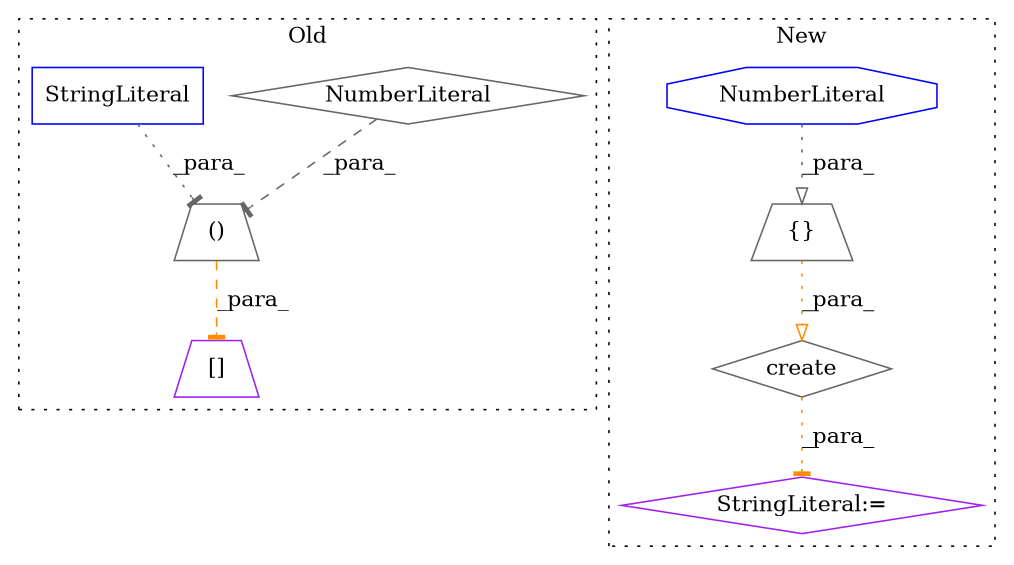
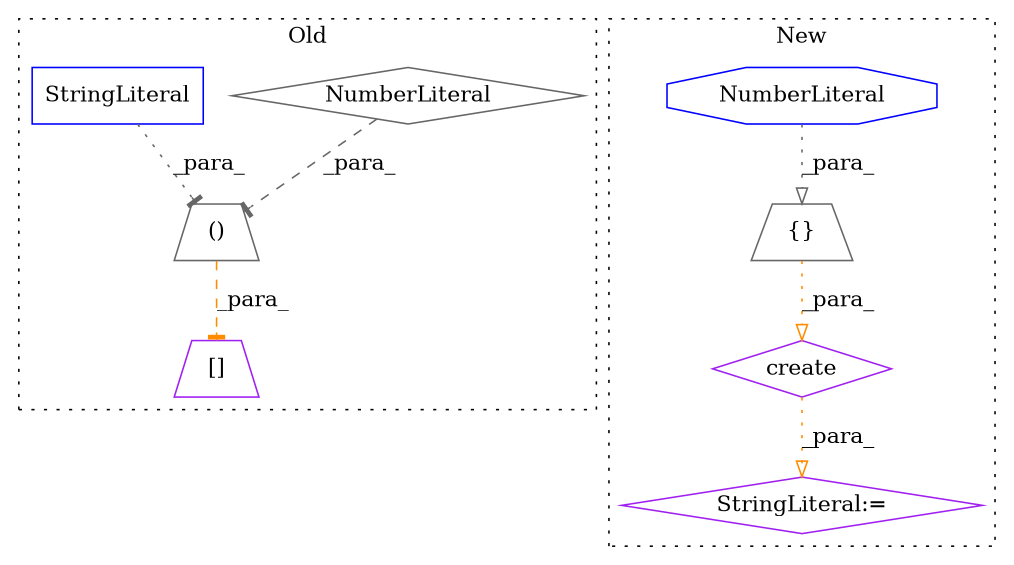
  digraph {
    node [a=34 color=gray40 l=1 s=11127 shape=trapezium]
    edge [arrowhead=tee color=darkorange style=dotted]
    n1 [a=106 l=30 label="()"]
    n2 [label=NumberLiteral s=11156 shape=diamond]
    n3 [a=2 color=purple l="13,2" label="[]" s="11114,11157"]
    n4 [a=45 color=blue l=16 label=StringLiteral shape=box]
-   n5 [a=32 l="7,1" label=create s="11539,11569" shape=diamond]
+   n5 [a=32 color=purple l="7,1" label=create s="11539,11569" shape=diamond]
    n6 [a=7 color=purple label="StringLiteral:=" s=11533 shape=diamond]
    n7 [a=4 l="1,1" label="{}" s="11566,11568"]
    n8 [color=blue label=NumberLiteral s=11567 shape=octagon]
    subgraph cluster_1 {
      label=Old
      style=dotted
      n1
      n2
      n3
      n4
    }
    subgraph cluster_2 {
      label=New
      style=dotted
      n5
      n6
      n7
      n8
    }
    n1 -> n3 [label=_para_ style=dashed]
    n2 -> n1 [color=gray40 label=_para_ style=dashed]
    n4 -> n1 [color=gray40 label=_para_]
-   n5 -> n6 [label=_para_]
+   n5 -> n6 [arrowhead=onormal label=_para_]
    n7 -> n5 [arrowhead=onormal label=_para_]
    n8 -> n7 [arrowhead=onormal color=gray40 label=_para_]
  }
